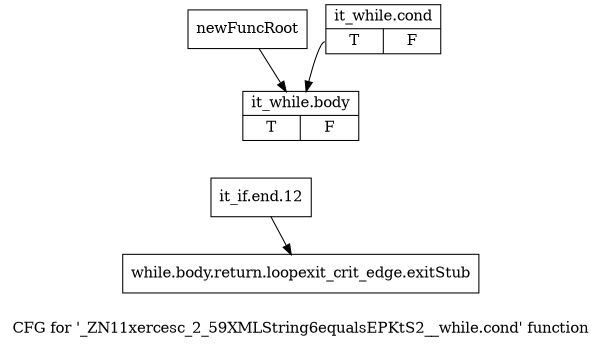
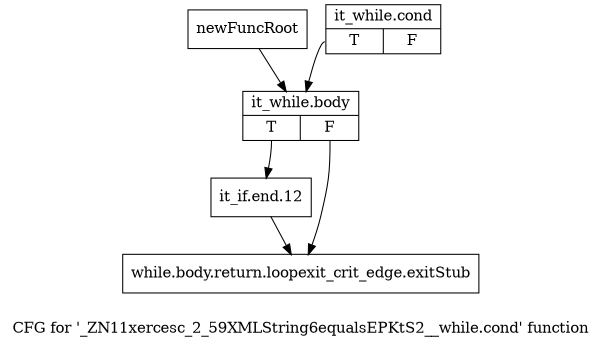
  digraph {
    label="CFG for '_ZN11xercesc_2_59XMLString6equalsEPKtS2__while.cond' function"
    node [shape=record]
    n1 [label="{newFuncRoot}"]
    n2 [label="{it_while.body|{<s0>T|<s1>F}}"]
    n3 [label="{it_while.cond|{<s0>T|<s1>F}}"]
    n4 [label="{while.body.return.loopexit_crit_edge.exitStub}"]
    n5 [label="{it_if.end.12}"]
    n1 -> n2
+   n2 -> n4 [tailport=s1]
+   n2 -> n5 [tailport=s0]
    n3 -> n2 [tailport=s0]
    n5 -> n4
  }
